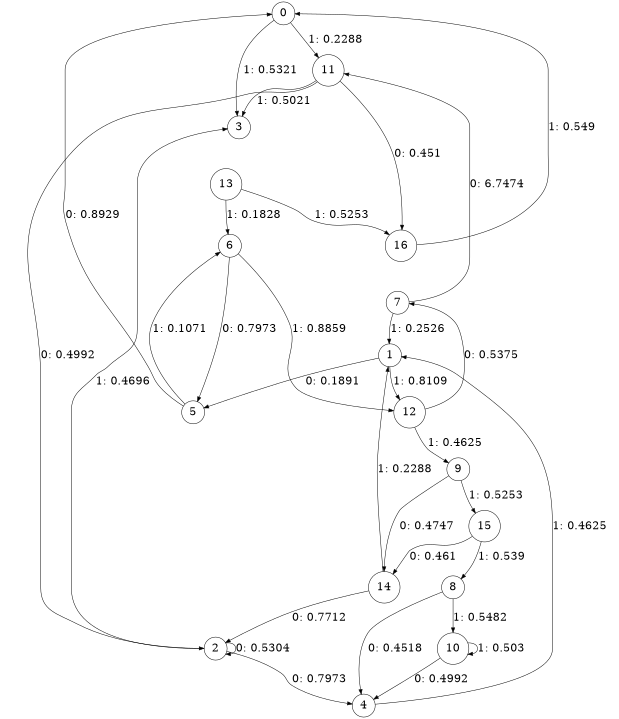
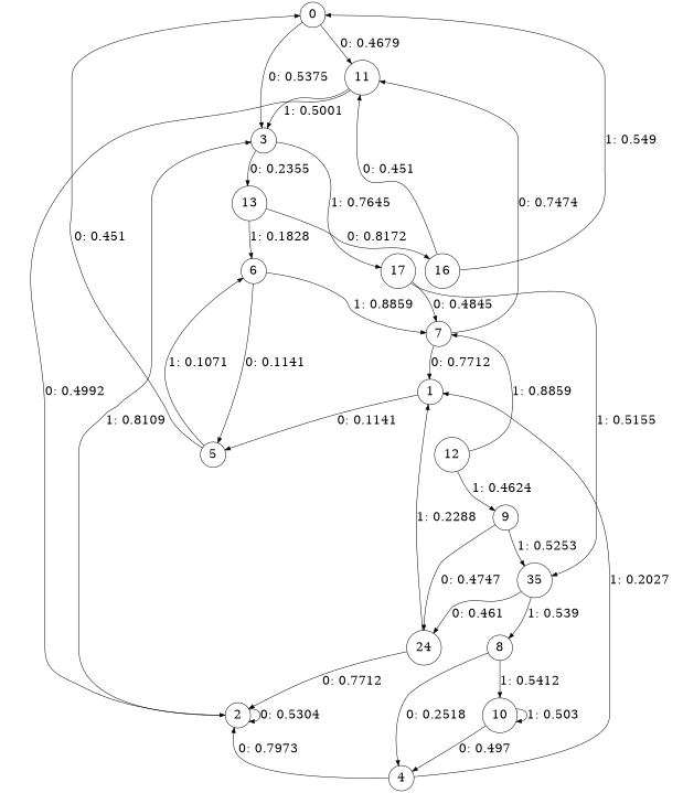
  digraph {
    node [fontsize=24 shape=circle]
    edge [fontsize=24]
    0
    11
    3
    2
    13
+   17
    6
    16
    7
-   15
+   15 [label=35]
    1
    5
    12
    9
-   14
+   14 [label=24]
    8
    4
    10
-   0 -> 11 [label="1: 0.2288   "]
-   0 -> 3 [label="1: 0.5321   "]
-   11 -> 3 [label="1: 0.5021   "]
+   0 -> 11 [label="0: 0.4679   "]
+   0 -> 3 [label="0: 0.5375   "]
+   11 -> 3 [label="1: 0.5001   "]
    11 -> 2 [label="0: 0.4992   "]
-   2 -> 3 [label="1: 0.4696   "]
+   3 -> 13 [label="0: 0.2355   "]
+   3 -> 17 [label="1: 0.7645   "]
+   2 -> 3 [label="1: 0.8109   "]
    2 -> 2 [label="0: 0.5304   "]
    13 -> 6 [label="1: 0.1828   "]
-   13 -> 16 [label="1: 0.5253   "]
-   6 -> 5 [label="0: 0.7973   "]
-   6 -> 12 [label="1: 0.8859   "]
+   13 -> 16 [label="0: 0.8172   "]
+   17 -> 7 [label="0: 0.4845   "]
+   17 -> 15 [label="1: 0.5155   "]
+   6 -> 5 [label="0: 0.1141   "]
+   6 -> 7 [label="1: 0.8859   "]
    16 -> 0 [label="1: 0.549    "]
-   11 -> 16 [label="0: 0.451    "]
-   7 -> 11 [label="0: 6.7474   "]
-   7 -> 1 [label="1: 0.2526   "]
+   16 -> 11 [label="0: 0.451    "]
+   7 -> 11 [label="0: 0.7474   "]
+   7 -> 1 [label="0: 0.7712   "]
    15 -> 14 [label="0: 0.461    "]
    15 -> 8 [label="1: 0.539    "]
-   1 -> 5 [label="0: 0.1891   "]
-   1 -> 12 [label="1: 0.8109   "]
-   5 -> 0 [label="0: 0.8929   "]
+   1 -> 5 [label="0: 0.1141   "]
+   5 -> 0 [label="0: 0.451    "]
    5 -> 6 [label="1: 0.1071   "]
-   12 -> 7 [label="0: 0.5375   "]
-   12 -> 9 [label="1: 0.4625   "]
+   12 -> 7 [label="1: 0.8859   "]
+   12 -> 9 [label="1: 0.4624   "]
    9 -> 15 [label="1: 0.5253   "]
    9 -> 14 [label="0: 0.4747   "]
    14 -> 2 [label="0: 0.7712   "]
    14 -> 1 [label="1: 0.2288   "]
-   8 -> 4 [label="0: 0.4518   "]
-   8 -> 10 [label="1: 0.5482   "]
-   2 -> 4 [label="0: 0.7973   "]
-   4 -> 1 [label="1: 0.4625   "]
-   10 -> 4 [label="0: 0.4992   "]
+   8 -> 4 [label="0: 0.2518   "]
+   8 -> 10 [label="1: 0.5412   "]
+   4 -> 2 [label="0: 0.7973   "]
+   4 -> 1 [label="1: 0.2027   "]
+   10 -> 4 [label="0: 0.497    "]
    10 -> 10 [label="1: 0.503    "]
  }
